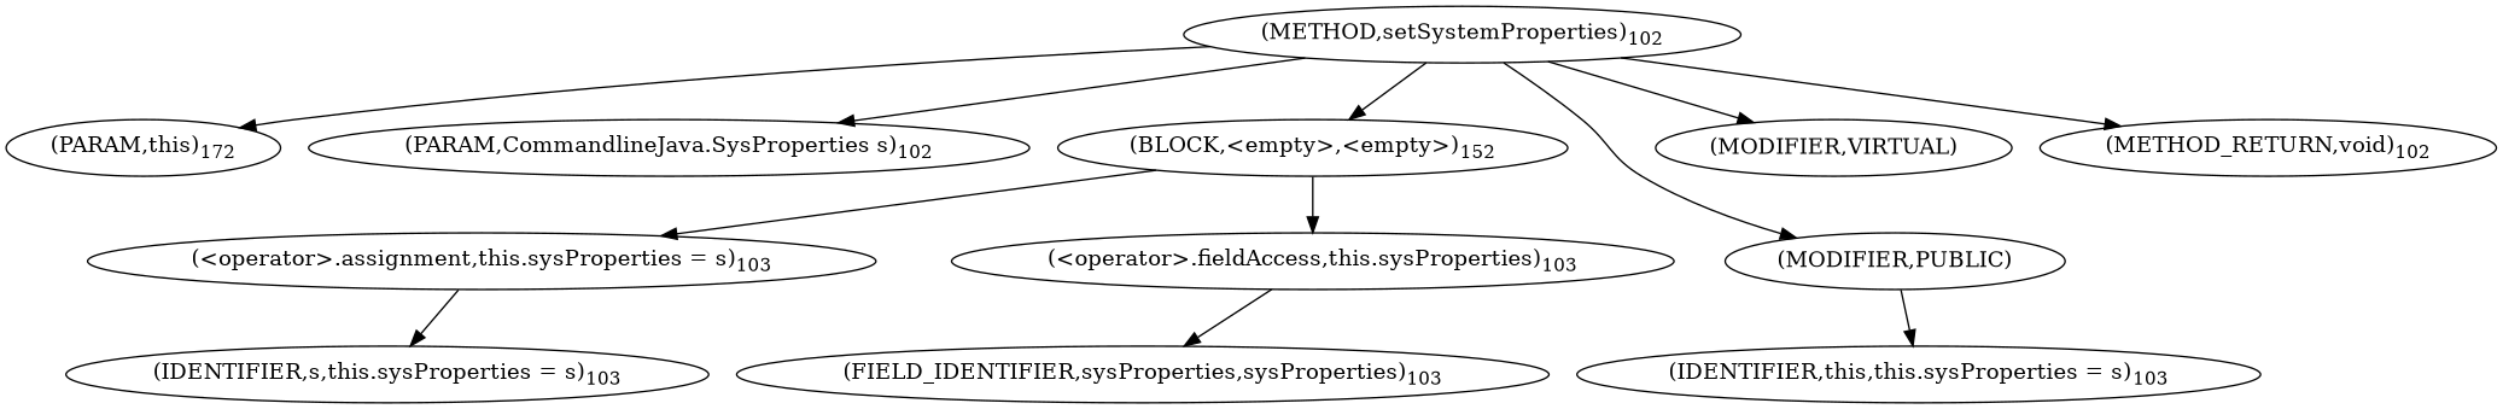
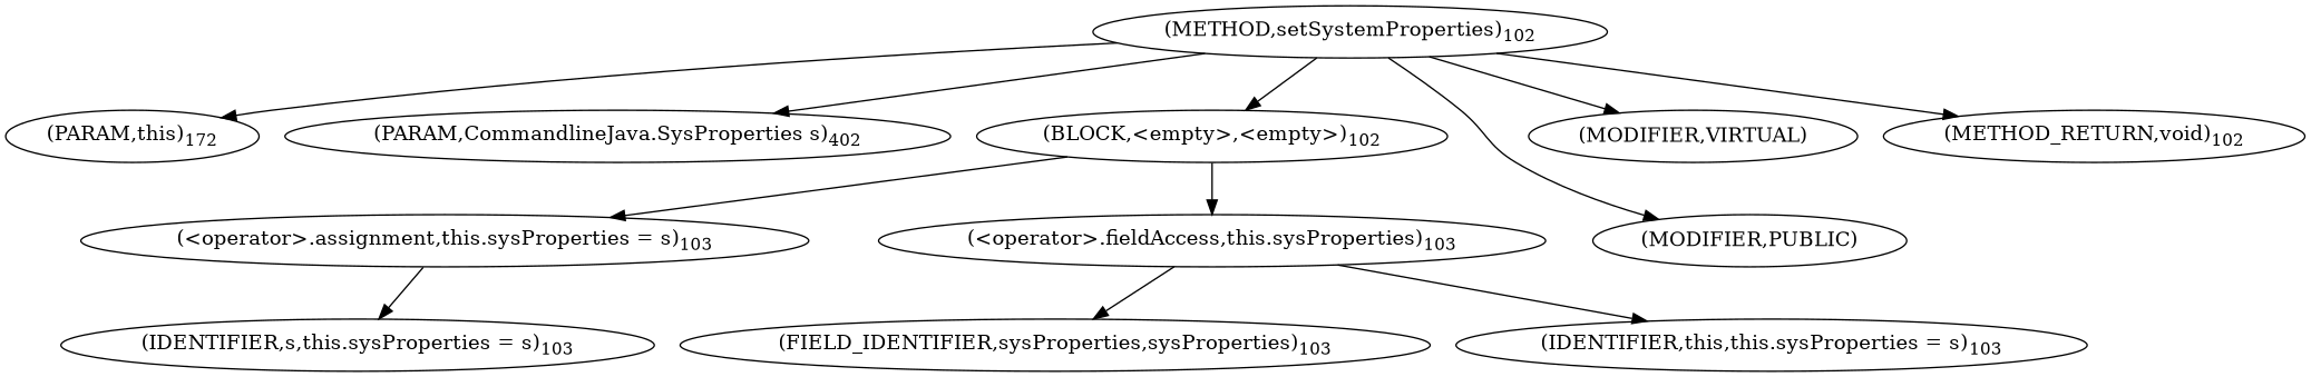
  digraph {
    n1 [label=<(METHOD,setSystemProperties)<SUB>102</SUB>>]
    n2 [label=<(PARAM,this)<SUB>172</SUB>>]
-   n3 [label=<(PARAM,CommandlineJava.SysProperties s)<SUB>102</SUB>>]
-   n4 [label=<(BLOCK,&lt;empty&gt;,&lt;empty&gt;)<SUB>152</SUB>>]
+   n3 [label=<(PARAM,CommandlineJava.SysProperties s)<SUB>402</SUB>>]
+   n4 [label=<(BLOCK,&lt;empty&gt;,&lt;empty&gt;)<SUB>102</SUB>>]
    n5 [label=<(MODIFIER,PUBLIC)>]
    n6 [label=<(MODIFIER,VIRTUAL)>]
    n7 [label=<(METHOD_RETURN,void)<SUB>102</SUB>>]
    n8 [label=<(&lt;operator&gt;.assignment,this.sysProperties = s)<SUB>103</SUB>>]
    n9 [label=<(&lt;operator&gt;.fieldAccess,this.sysProperties)<SUB>103</SUB>>]
    n10 [label=<(IDENTIFIER,s,this.sysProperties = s)<SUB>103</SUB>>]
    n11 [label=<(IDENTIFIER,this,this.sysProperties = s)<SUB>103</SUB>>]
    n12 [label=<(FIELD_IDENTIFIER,sysProperties,sysProperties)<SUB>103</SUB>>]
    n1 -> n2
    n1 -> n3
    n1 -> n4
    n1 -> n5
    n1 -> n6
    n1 -> n7
    n4 -> n8
    n4 -> n9
    n8 -> n10
-   n5 -> n11
+   n9 -> n11
    n9 -> n12
  }
